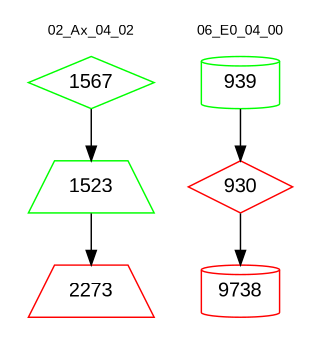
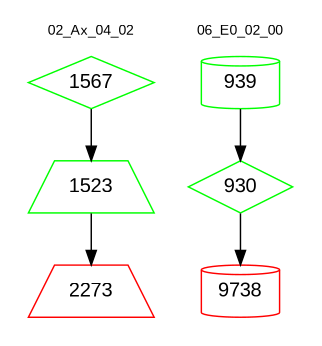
  digraph {
    fontname="Liberation Sans"
    node [color=green fontname="Liberation Sans" shape=diamond]
    edge [color=black fontname="Liberation Sans"]
    n1 [label=1567]
    n2 [label=1523 shape=trapezium]
    n3 [color=red label=2273 shape=trapezium]
    n4 [label=939 shape=cylinder]
-   n5 [color=red label=930]
+   n5 [label=930]
    n6 [color=red label=9738 shape=cylinder]
    subgraph cluster_1 {
      color=white
      fontsize=10
      label="02_Ax_04_02"
      n1
      n2
      n3
    }
    subgraph cluster_2 {
      color=white
      fontsize=10
-     label="06_E0_04_00"
+     label="06_E0_02_00"
      n4
      n5
      n6
    }
    n1 -> n2
    n2 -> n3
    n4 -> n5
    n5 -> n6
  }
